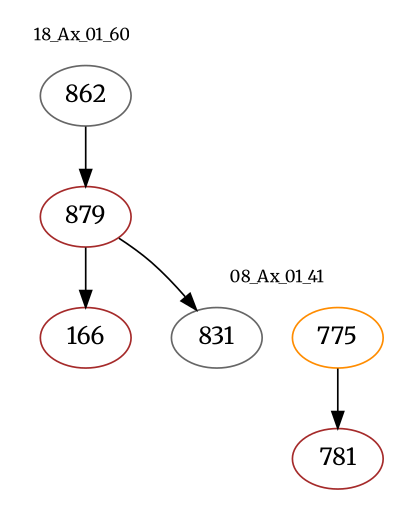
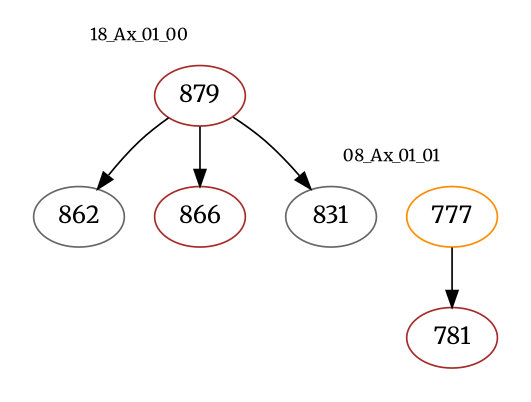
  digraph {
    fontname=Merriweather
    node [color=brown fontname=Merriweather]
    edge [color=black fontname=Merriweather]
    n1 [color=gray40 label=862]
-   n2 [label=166]
+   n2 [label=866]
    n3 [label=879]
-   n4 [color=darkorange label=775]
+   n4 [color=darkorange label=777]
    n5 [color=gray40 label=831]
    n6 [label=781]
    subgraph cluster_1 {
      color=white
      fontsize=10
-     label="18_Ax_01_60"
+     label="18_Ax_01_00"
      n1
      n2
      n3
    }
    subgraph cluster_2 {
      color=white
      fontsize=10
-     label="08_Ax_01_41"
+     label="08_Ax_01_01"
      n4
      n5
      n6
    }
-   n1 -> n3
+   n3 -> n1
    n3 -> n2
    n3 -> n5
    n4 -> n6
  }
